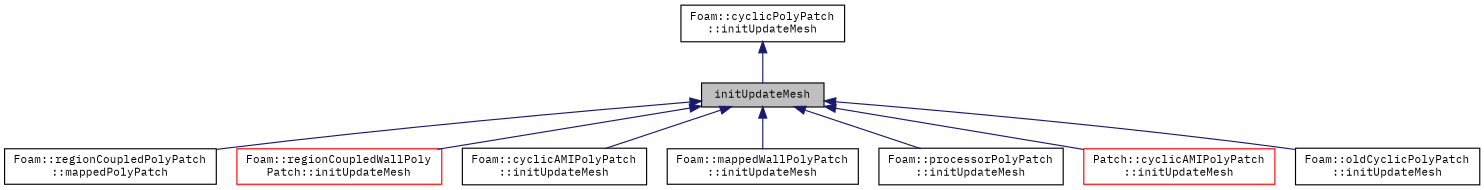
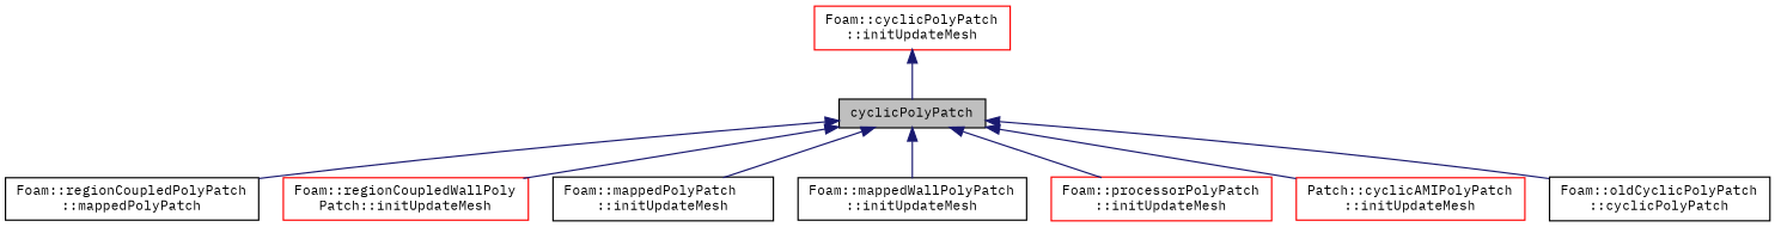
  digraph {
    fontname="IBM Plex Mono"
    rankdir=TB
    node [color=black fontname="IBM Plex Mono" fontsize=10 shape=record]
    edge [color=midnightblue dir=back fontname="IBM Plex Mono" fontsize=10 labelfontname=FreeSans labelfontsize=10 style=solid]
-   n1 [fillcolor=grey75 fontcolor=black height=0.2 label=initUpdateMesh style=filled width=0.4]
+   n1 [fillcolor=grey75 fontcolor=black height=0.2 label=cyclicPolyPatch style=filled width=0.4]
    n2 [height=0.2 label="Foam::regionCoupledPolyPatch\l::mappedPolyPatch" width=0.4]
    n3 [color=red height=0.2 label="Foam::regionCoupledWallPoly\lPatch::initUpdateMesh" width=0.4]
-   n4 [height=0.2 label="Foam::cyclicAMIPolyPatch\l::initUpdateMesh" width=0.4]
+   n4 [height=0.2 label="Foam::mappedPolyPatch\l::initUpdateMesh" width=0.4]
    n5 [height=0.2 label="Foam::mappedWallPolyPatch\l::initUpdateMesh" width=0.4]
-   n6 [height=0.2 label="Foam::processorPolyPatch\l::initUpdateMesh" width=0.4]
+   n6 [color=red height=0.2 label="Foam::processorPolyPatch\l::initUpdateMesh" width=0.4]
    n7 [color=red height=0.2 label="Patch::cyclicAMIPolyPatch\l::initUpdateMesh" width=0.4]
-   n8 [height=0.2 label="Foam::oldCyclicPolyPatch\l::initUpdateMesh" width=0.4]
-   n9 [height=0.2 label="Foam::cyclicPolyPatch\l::initUpdateMesh" width=0.4]
+   n8 [height=0.2 label="Foam::oldCyclicPolyPatch\l::cyclicPolyPatch" width=0.4]
+   n9 [color=red height=0.2 label="Foam::cyclicPolyPatch\l::initUpdateMesh" width=0.4]
    n1 -> n2
    n1 -> n3
    n1 -> n4
    n1 -> n5
    n1 -> n6
    n1 -> n7
    n1 -> n8
    n9 -> n1
  }
